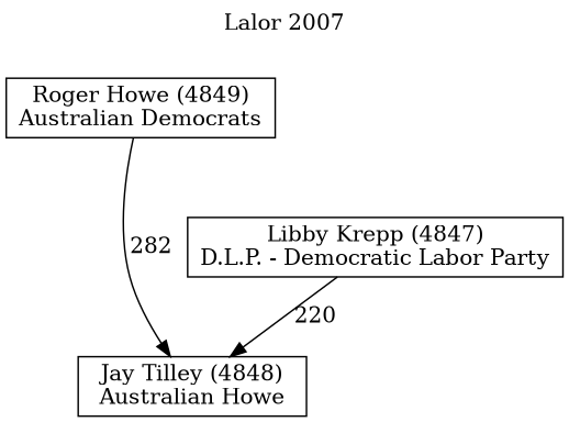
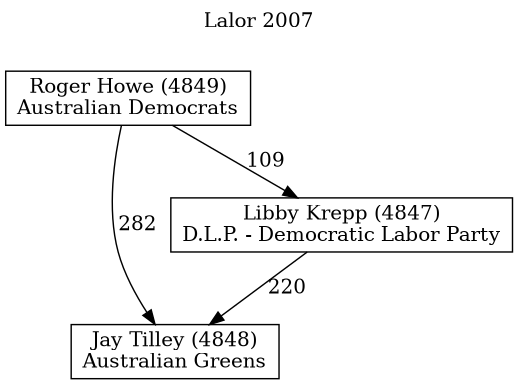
  digraph {
    label="Lalor 2007"
    labelloc=t
    mclimit=10
    node [shape=box]
-   n1 [label="Jay Tilley (4848)\nAustralian Howe"]
+   n1 [label="Jay Tilley (4848)\nAustralian Greens"]
    n2 [label="Libby Krepp (4847)\nD.L.P. - Democratic Labor Party"]
    n3 [label="Roger Howe (4849)\nAustralian Democrats"]
    n2 -> n1 [label=220]
    n3 -> n1 [label=282]
+   n3 -> n2 [label=109]
  }
